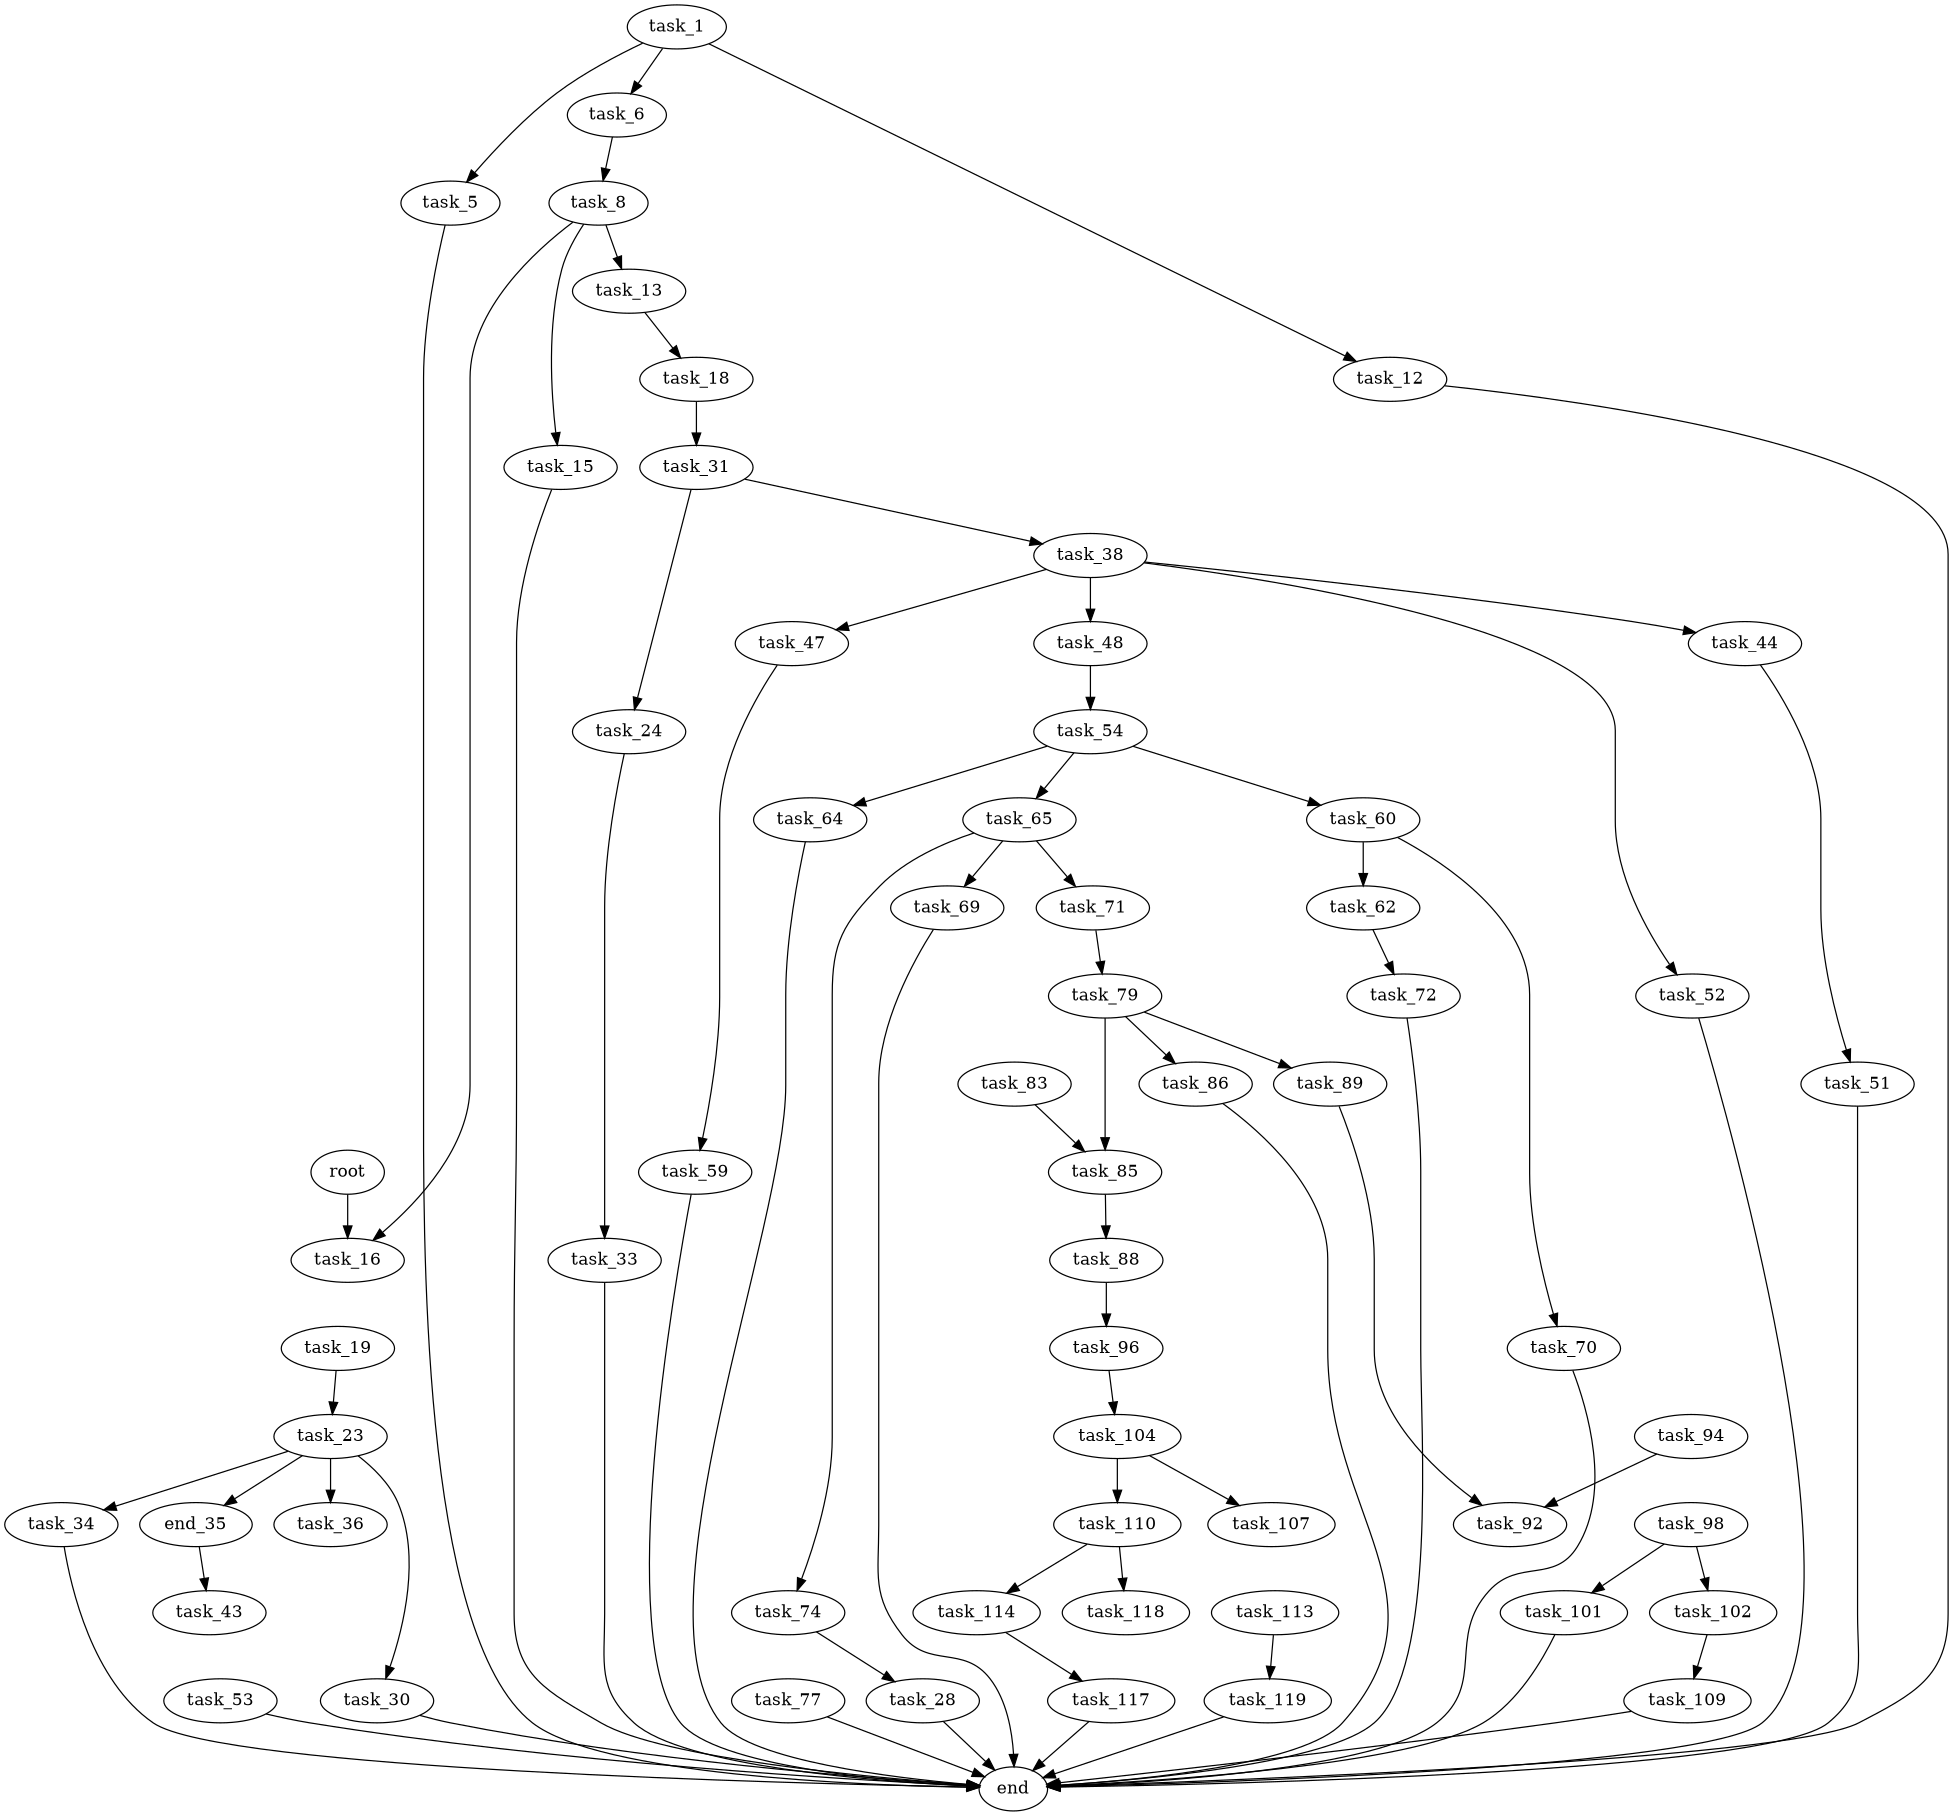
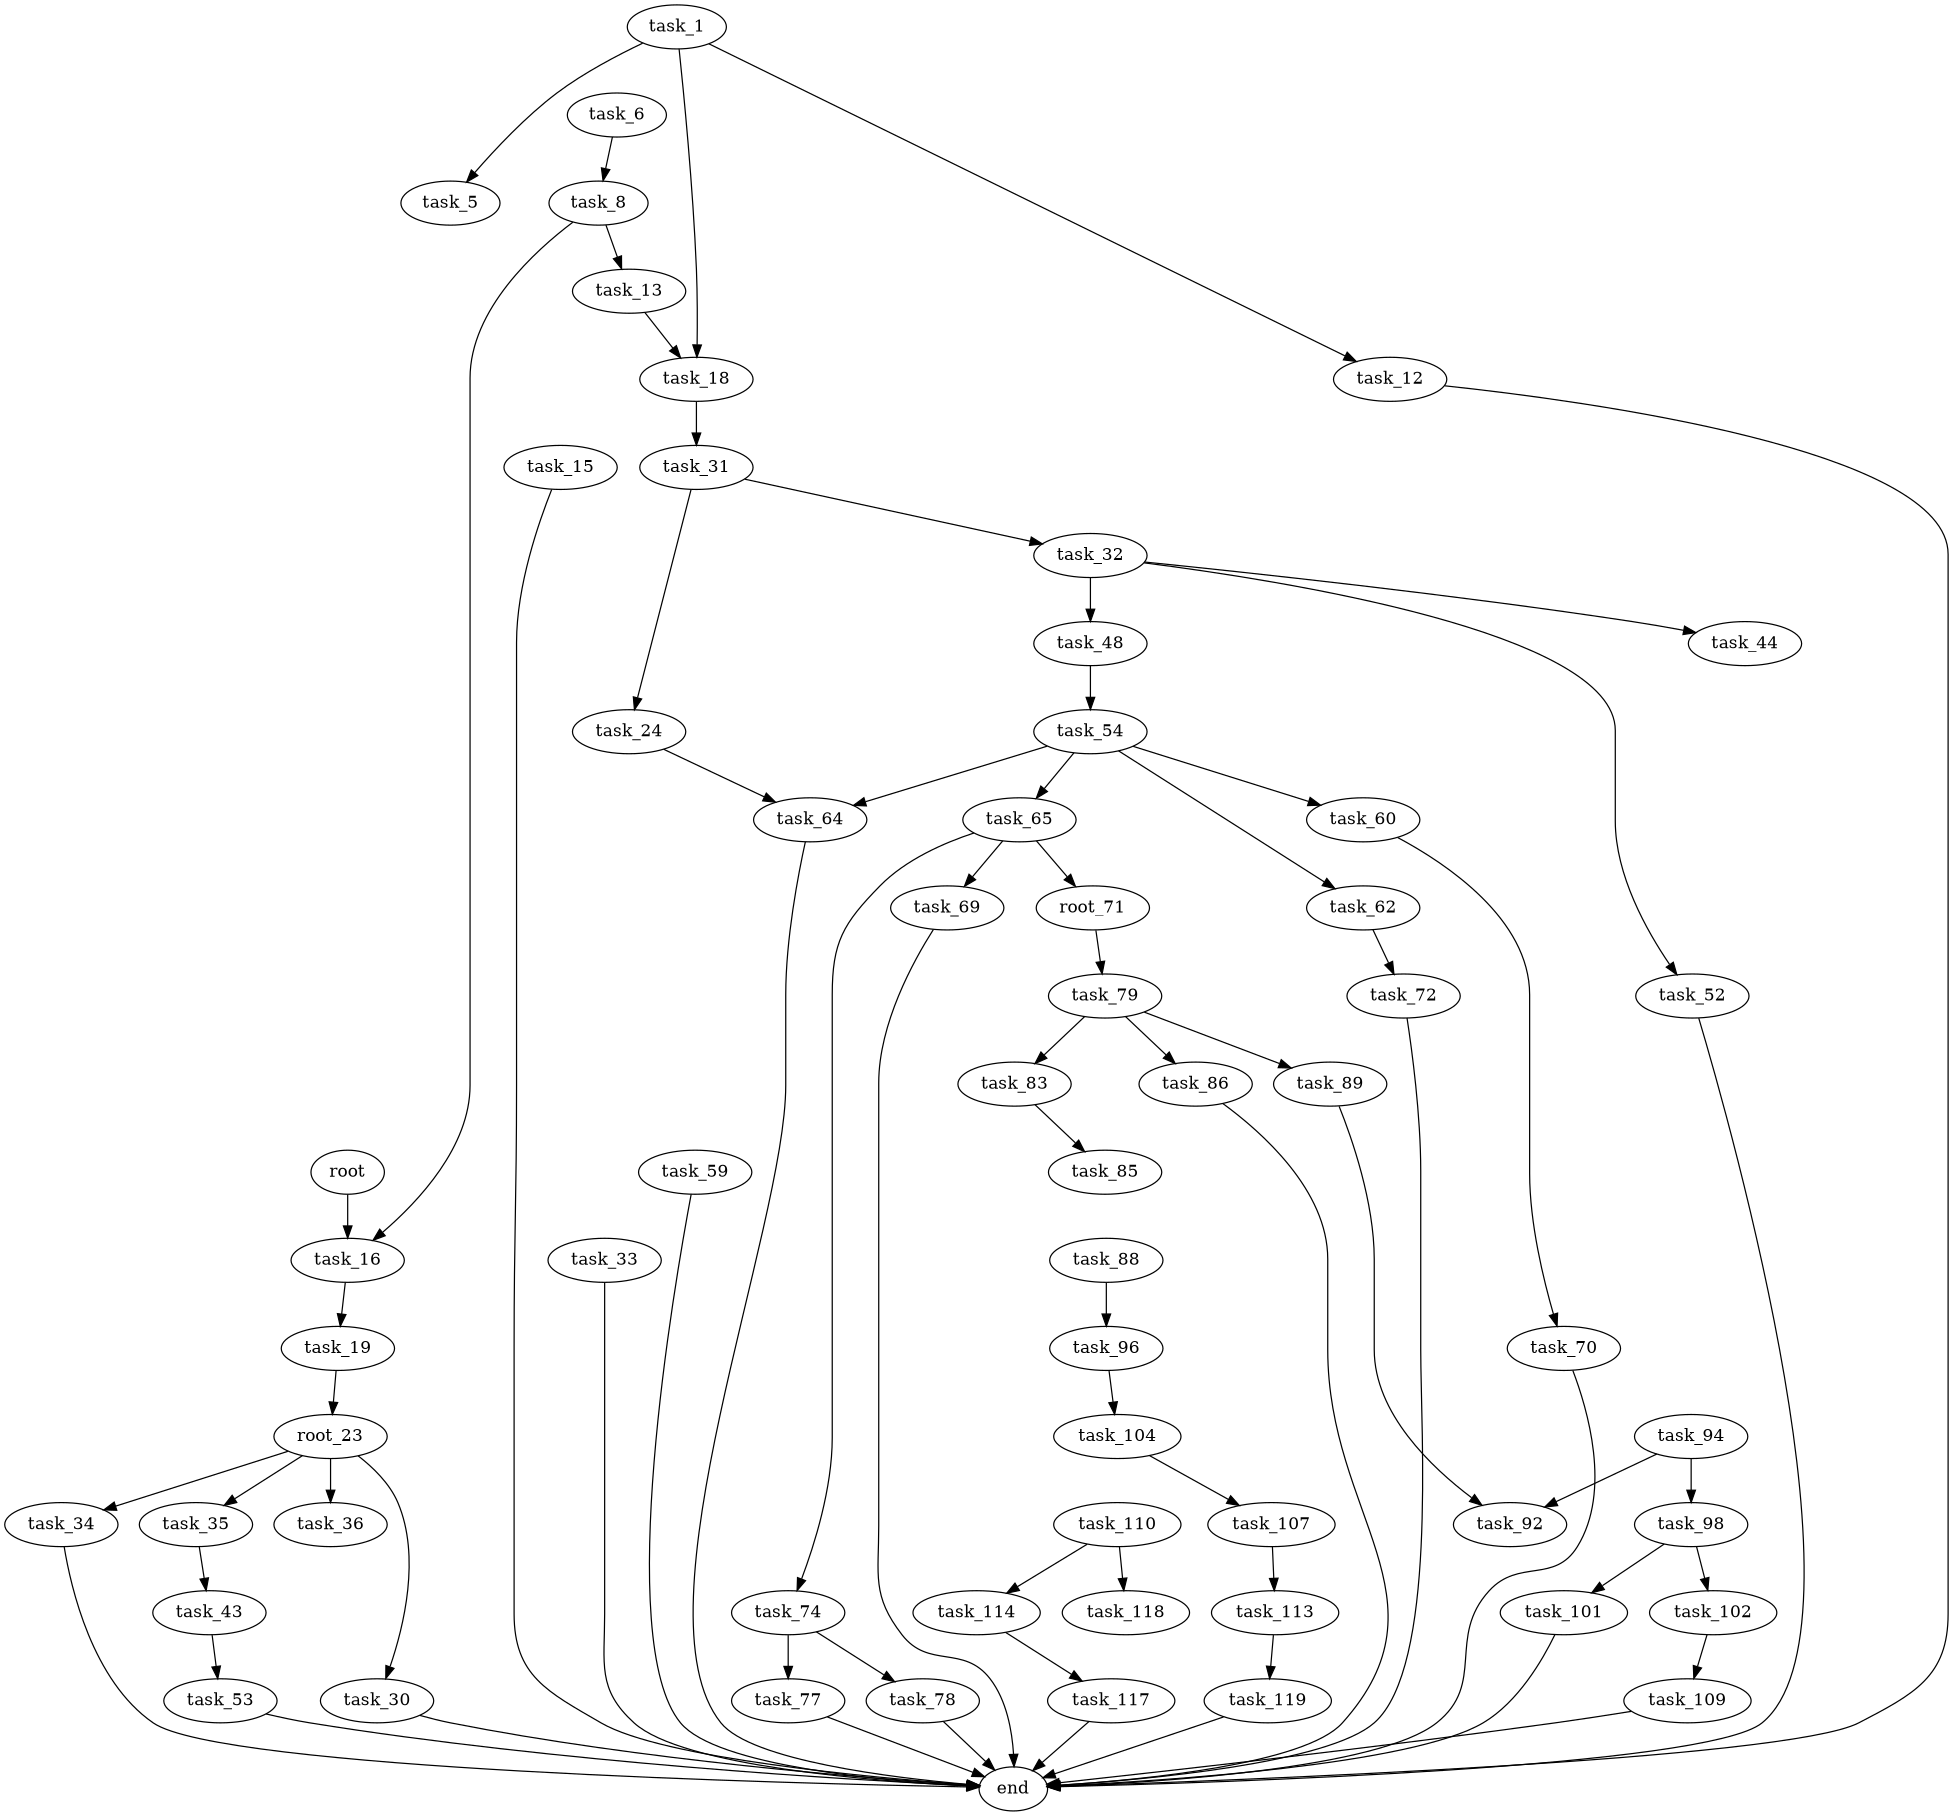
  digraph {
    root
    task_16
    task_1
    task_5
    task_6
    task_12
    end
    task_8
    task_13
    task_15
    task_18
    task_19
    task_31
-   task_23
+   task_23 [label=root_23]
    task_24
    task_33
-   task_38
+   task_38 [label=task_32]
    task_30
    task_34
-   task_35 [label=end_35]
+   task_35
    task_36
    task_44
-   task_47
    task_48
    task_52
    task_43
    task_53
-   task_51
    task_59
    task_54
    task_60
    task_62
    task_64
    task_65
    task_70
    task_72
    task_69
-   task_71
+   task_71 [label=root_71]
    task_74
    task_79
    task_77
-   task_78 [label=task_28]
+   task_78
    task_83
    task_86
    task_89
    task_85
    task_92
    task_88
    task_96
    task_104
    task_107
    task_110
    task_94
    task_98
    task_101
    task_102
    task_109
    task_113
    task_114
    task_118
    task_119
    task_117
    root -> task_16
+   task_16 -> task_19
    task_1 -> task_5
-   task_1 -> task_6
+   task_1 -> task_18
    task_1 -> task_12
-   task_5 -> end
    task_6 -> task_8
    task_12 -> end
    task_8 -> task_16
    task_8 -> task_13
-   task_8 -> task_15
    task_13 -> task_18
    task_15 -> end
    task_18 -> task_31
    task_19 -> task_23
    task_31 -> task_24
    task_31 -> task_38
    task_23 -> task_30
    task_23 -> task_34
    task_23 -> task_35
    task_23 -> task_36
-   task_24 -> task_33
+   task_24 -> task_64
    task_33 -> end
    task_38 -> task_44
-   task_38 -> task_47
    task_38 -> task_48
    task_38 -> task_52
    task_30 -> end
    task_34 -> end
    task_35 -> task_43
-   task_44 -> task_51
-   task_47 -> task_59
    task_48 -> task_54
    task_52 -> end
+   task_43 -> task_53
    task_53 -> end
-   task_51 -> end
    task_59 -> end
    task_54 -> task_60
-   task_60 -> task_62
+   task_54 -> task_62
    task_54 -> task_64
    task_54 -> task_65
    task_60 -> task_70
    task_62 -> task_72
    task_64 -> end
    task_65 -> task_69
    task_65 -> task_71
    task_65 -> task_74
    task_70 -> end
    task_72 -> end
    task_69 -> end
    task_71 -> task_79
+   task_74 -> task_77
    task_74 -> task_78
-   task_79 -> task_85
+   task_79 -> task_83
    task_79 -> task_86
    task_79 -> task_89
    task_77 -> end
    task_78 -> end
    task_83 -> task_85
    task_86 -> end
    task_89 -> task_92
-   task_85 -> task_88
    task_88 -> task_96
    task_96 -> task_104
    task_104 -> task_107
-   task_104 -> task_110
+   task_107 -> task_113
    task_110 -> task_114
    task_110 -> task_118
    task_94 -> task_92
+   task_94 -> task_98
    task_98 -> task_101
    task_98 -> task_102
    task_101 -> end
    task_102 -> task_109
    task_109 -> end
    task_113 -> task_119
    task_114 -> task_117
    task_119 -> end
    task_117 -> end
  }
